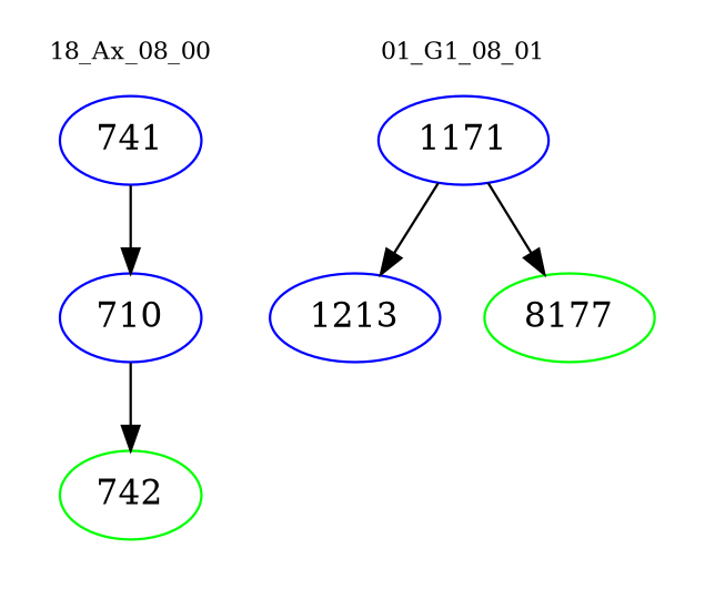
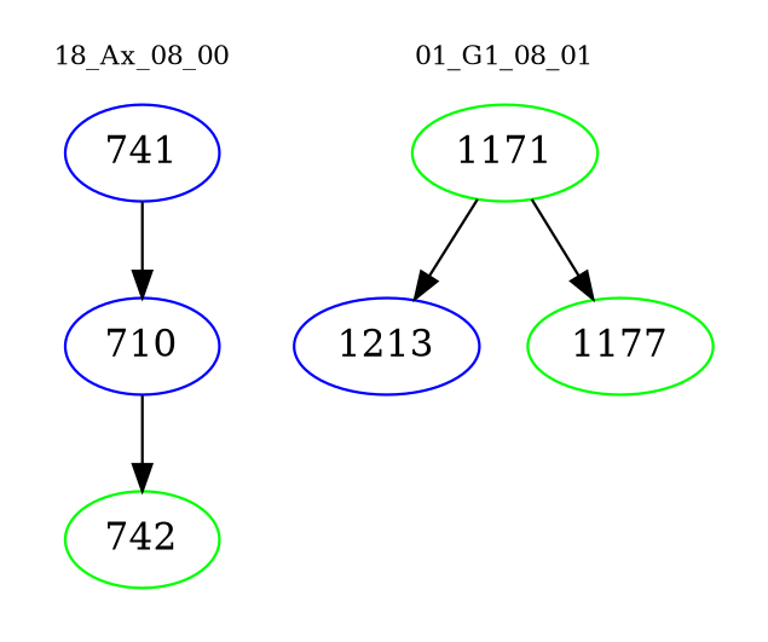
  digraph {
    node [color=blue]
    edge [color=black]
    n1 [label=710]
    n2 [color=green label=742]
    n3 [label=741]
-   n4 [label=1171]
+   n4 [color=green label=1171]
    n5 [label=1213]
-   n6 [color=green label=8177]
+   n6 [color=green label=1177]
    subgraph cluster_1 {
      color=white
      fontsize=10
      label="18_Ax_08_00"
      n1
      n2
      n3
    }
    subgraph cluster_2 {
      color=white
      fontsize=10
      label="01_G1_08_01"
      n4
      n5
      n6
    }
    n1 -> n2
    n3 -> n1
    n4 -> n5
    n4 -> n6
  }
